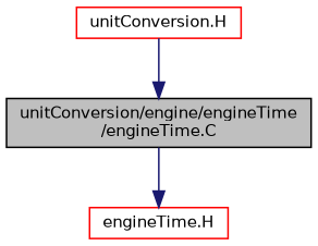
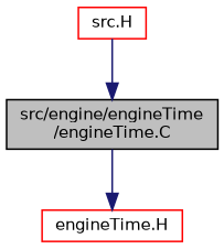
  digraph {
    node [color=red fontname=Helvetica fontsize=10 shape=record]
    edge [color=midnightblue fontname=Helvetica fontsize=10 labelfontname=Helvetica labelfontsize=10 style=solid]
-   n1 [color=black fillcolor=grey75 fontcolor=black height=0.2 label="unitConversion/engine/engineTime\l/engineTime.C" style=filled width=0.4]
+   n1 [color=black fillcolor=grey75 fontcolor=black height=0.2 label="src/engine/engineTime\l/engineTime.C" style=filled width=0.4]
    n2 [height=0.2 label="engineTime.H" width=0.4]
-   n3 [height=0.2 label="unitConversion.H" width=0.4]
+   n3 [height=0.2 label="src.H" width=0.4]
    n1 -> n2
    n3 -> n1
  }
